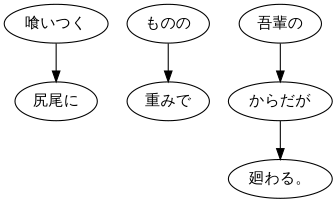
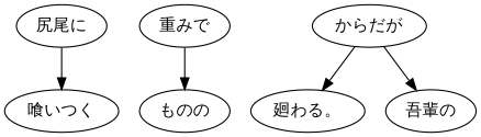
  digraph {
    n1 [label="尻尾に"]
    n2 [label="喰いつく"]
    n3 [label="ものの"]
    n4 [label="重みで"]
    n5 [label="廻わる。"]
    n6 [label="吾輩の"]
    n7 [label="からだが"]
-   n2 -> n1
-   n3 -> n4
-   n6 -> n7
+   n1 -> n2
+   n4 -> n3
+   n7 -> n6
    n7 -> n5
  }
